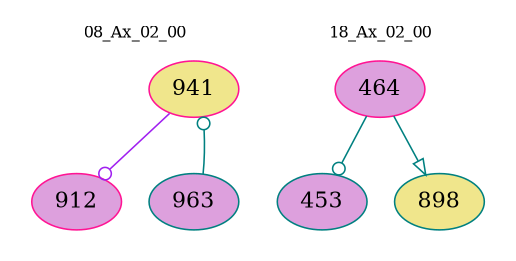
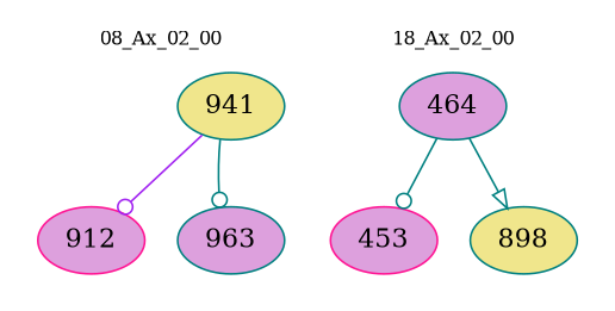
  digraph {
    node [color=teal fillcolor=plum style=filled]
    edge [arrowhead=odot color=teal]
-   n1 [color=deeppink fillcolor=khaki label=941]
+   n1 [fillcolor=khaki label=941]
    n2 [color=deeppink label=912]
    n3 [label=963]
-   n4 [color=deeppink label=464]
-   n5 [label=453]
+   n4 [label=464]
+   n5 [color=deeppink label=453]
    n6 [fillcolor=khaki label=898]
    subgraph cluster_1 {
      color=white
      fontsize=10
      label="08_Ax_02_00"
      n1
      n2
      n3
    }
    subgraph cluster_2 {
      color=white
      fontsize=10
      label="18_Ax_02_00"
      n4
      n5
      n6
    }
    n1 -> n2 [color=purple]
-   n3 -> n1
+   n1 -> n3
    n4 -> n5
    n4 -> n6 [arrowhead=onormal]
  }
